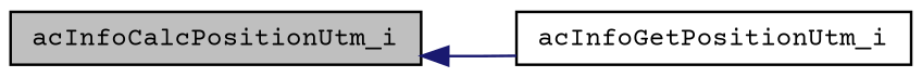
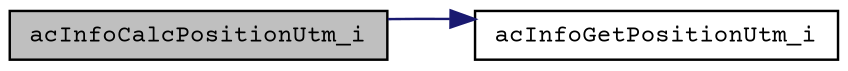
  digraph {
    rankdir=LR
    fontname="Courier Prime"
    node [color=black fontname="Courier Prime" fontsize=10 shape=record style=filled]
    n1 [fillcolor=grey75 fontcolor=black height=0.2 label=acInfoCalcPositionUtm_i width=0.4]
    n2 [fillcolor=white height=0.2 label=acInfoGetPositionUtm_i width=0.4]
-   n1 -> n2 [color=midnightblue dir=back fontname="Courier Prime" fontsize=10 labelfontname=FreeSans labelfontsize=10 style=solid]
+   n2 -> n1 [color=midnightblue dir=back fontname="Courier Prime" fontsize=10 labelfontname=FreeSans labelfontsize=10 style=solid]
  }
